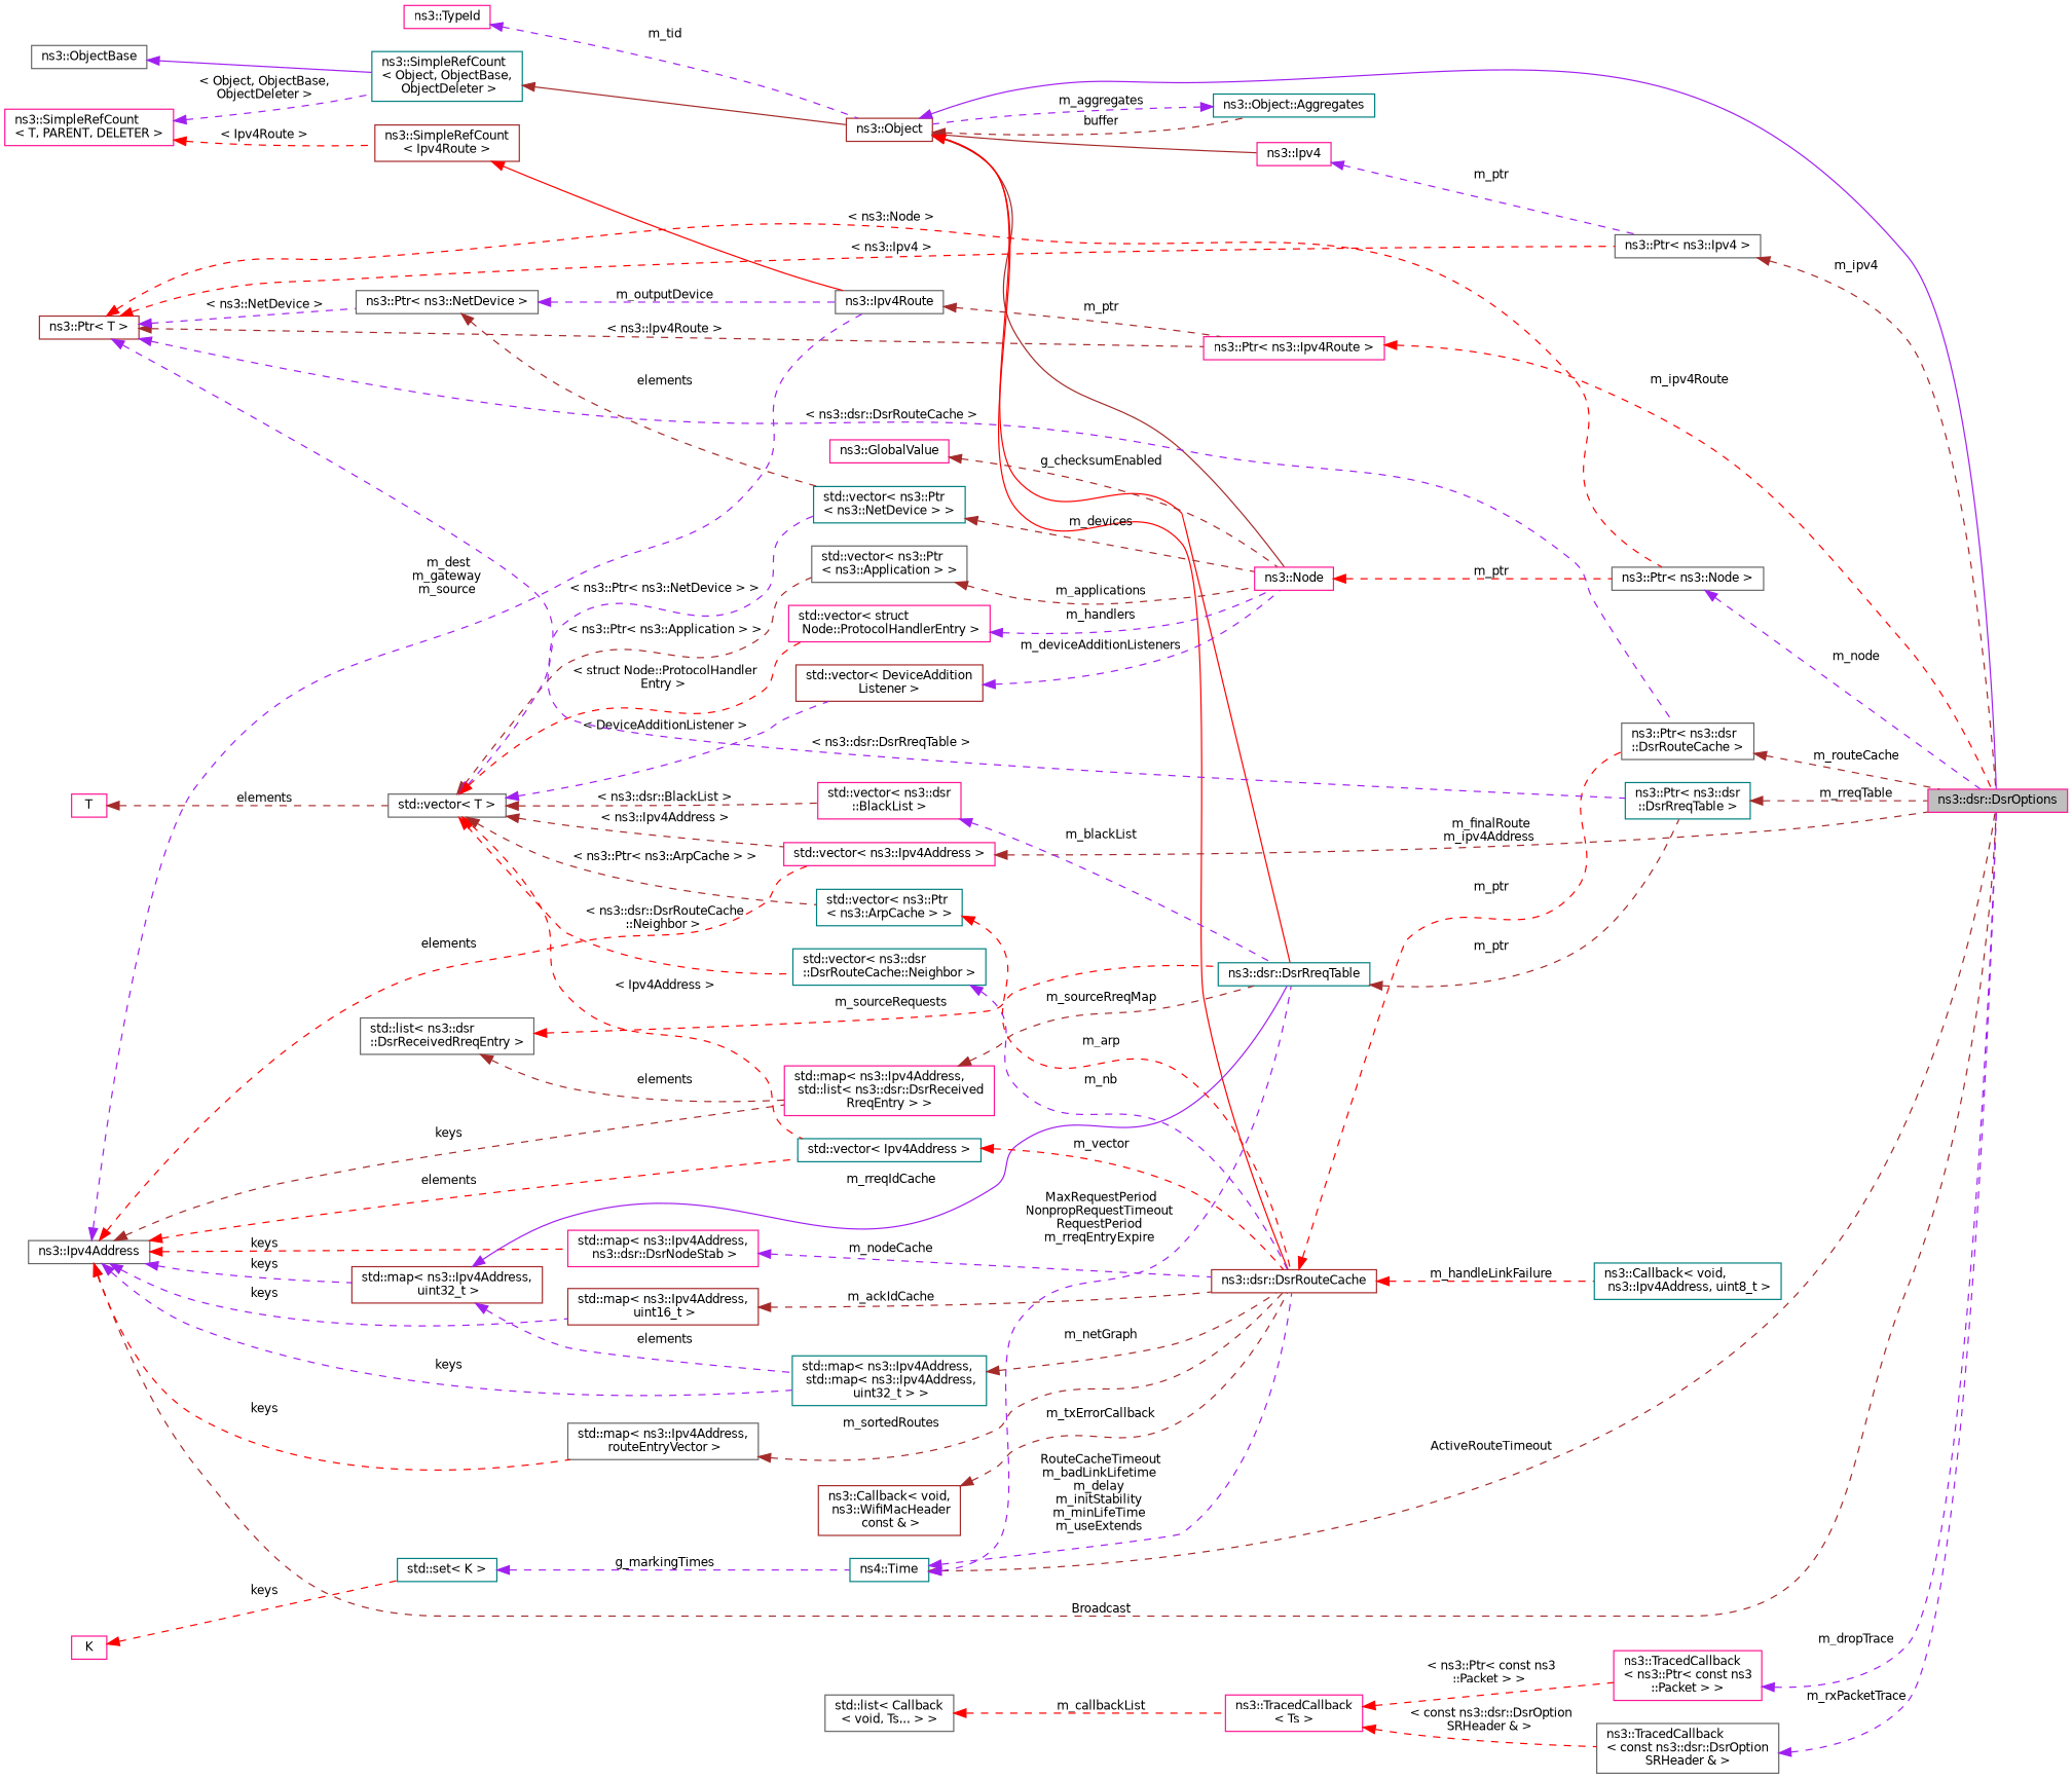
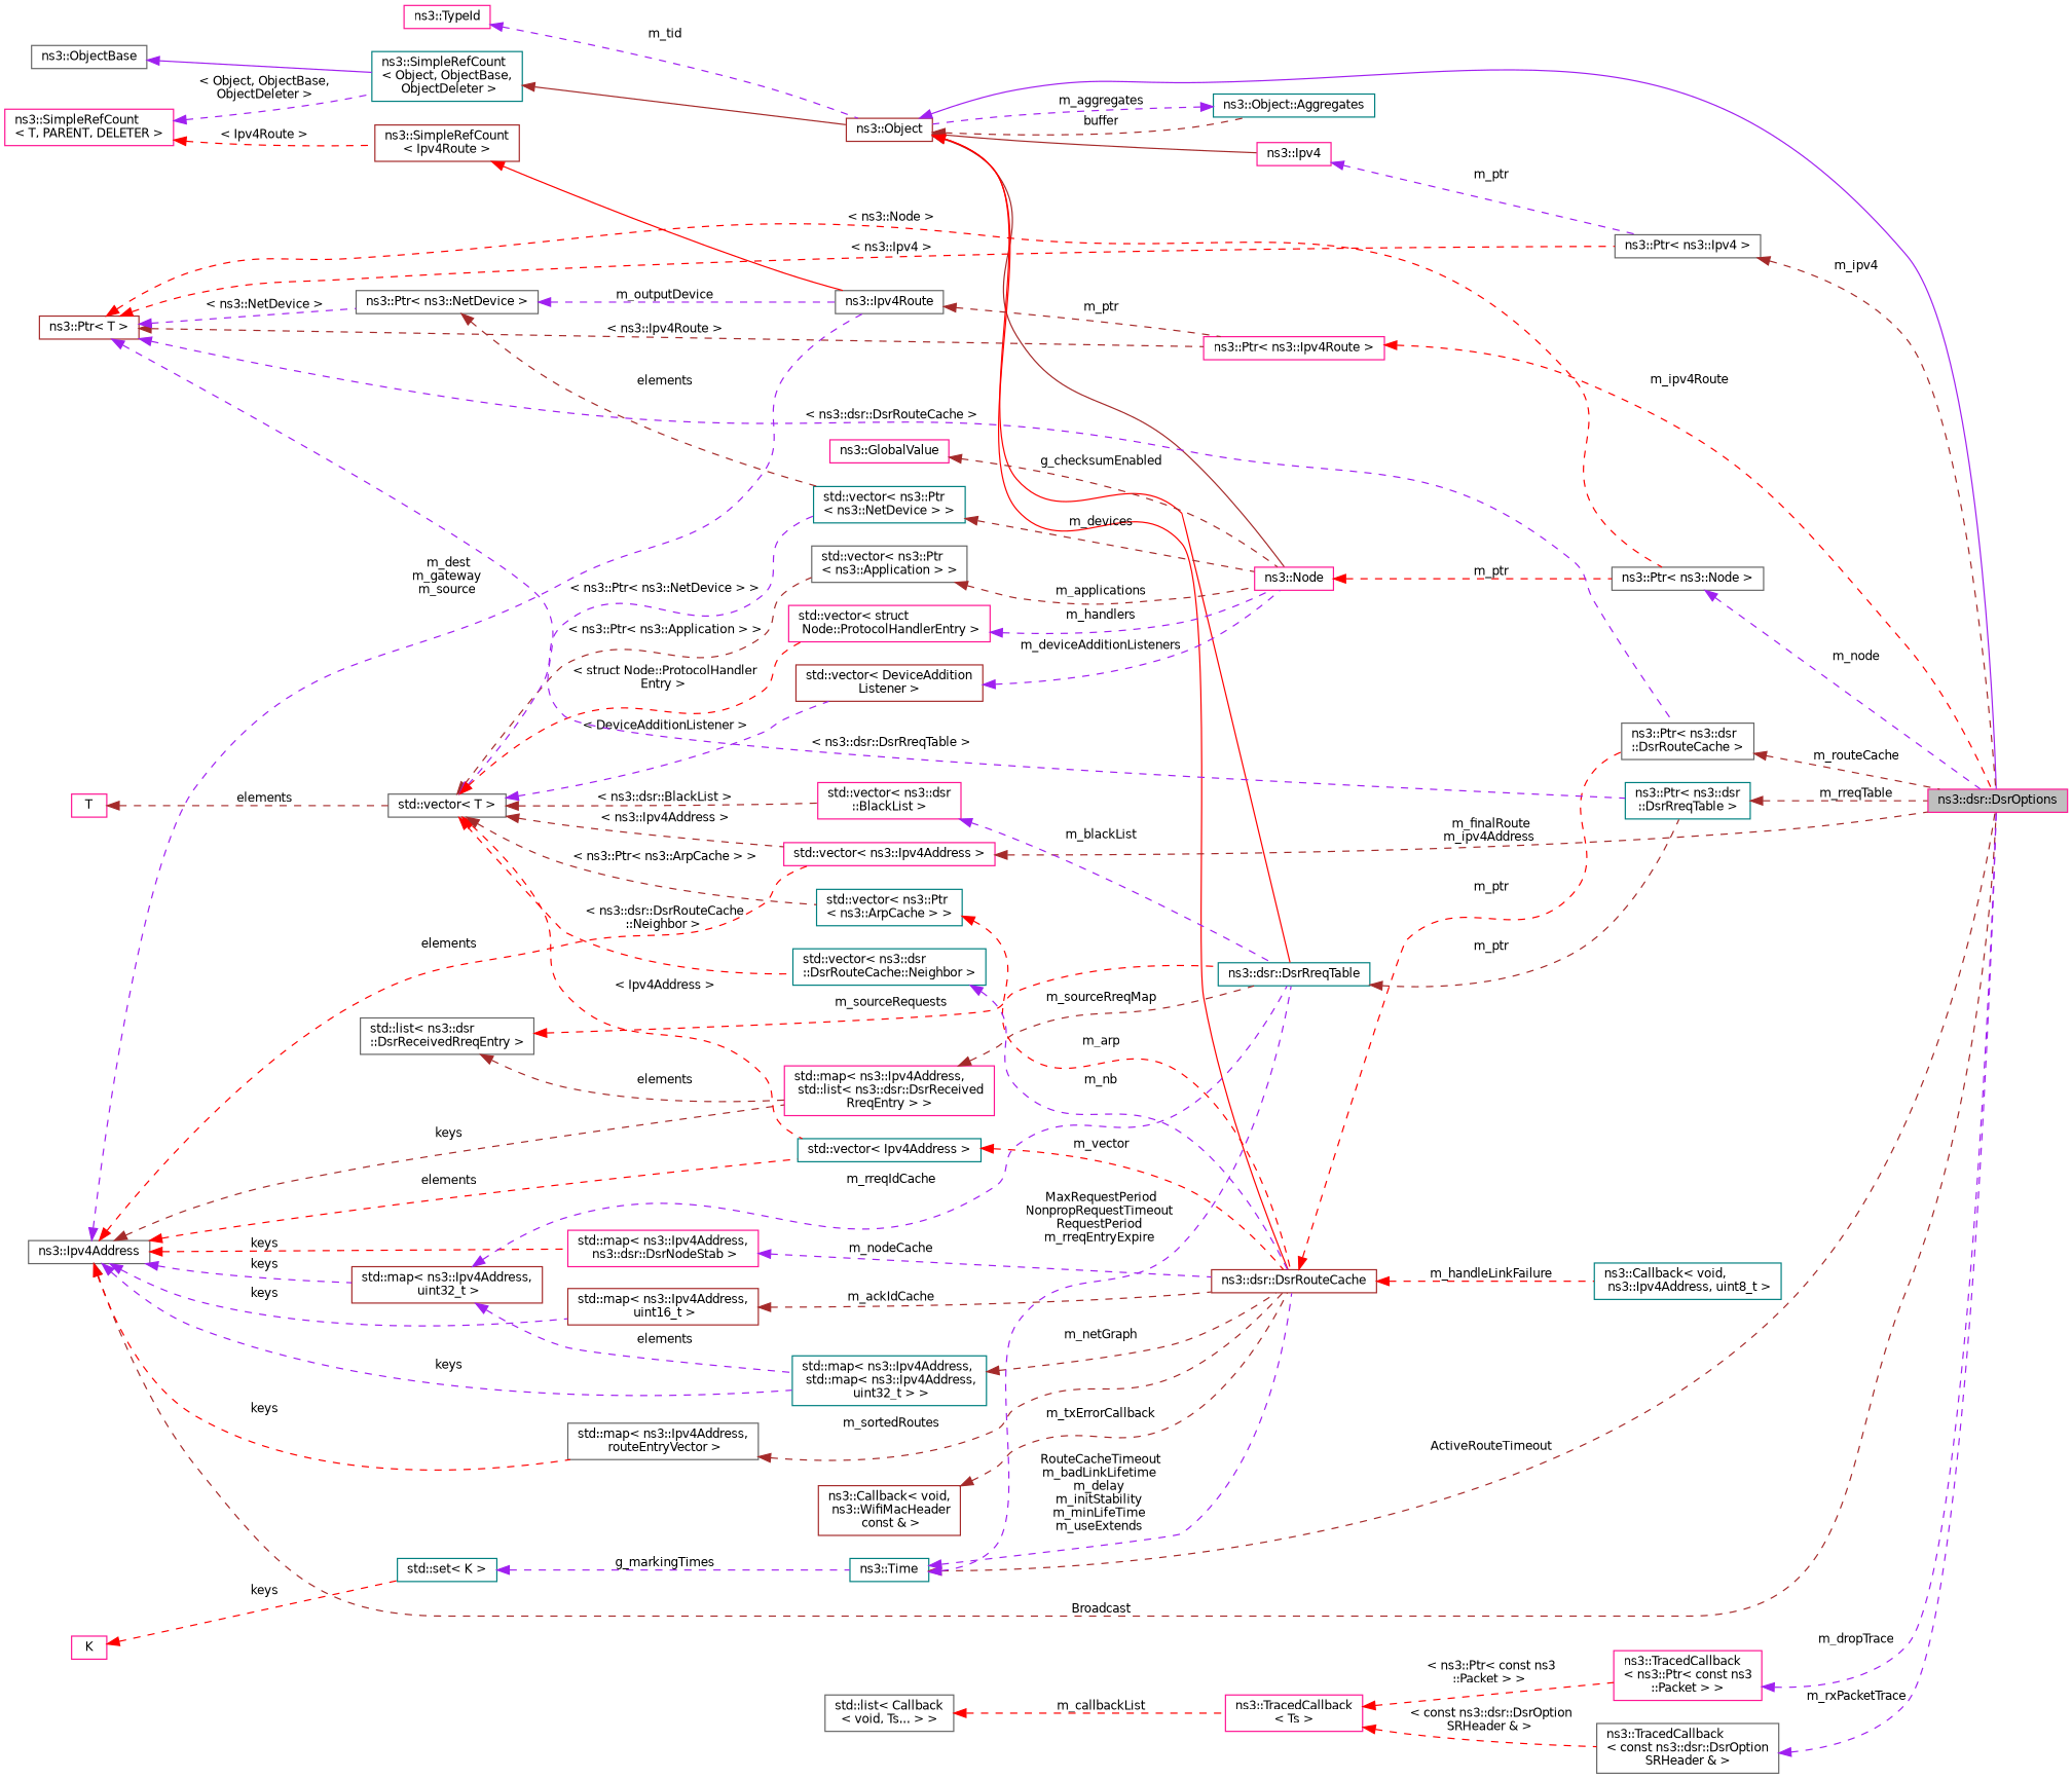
  digraph {
    rankdir=LR
    node [color=deeppink fillcolor=white fontname=Helvetica fontsize=10 shape=record style=filled]
    edge [color=purple dir=back fontname=Helvetica fontsize=10 labelfontname=Helvetica labelfontsize=10 style=dashed]
    n1 [fillcolor=grey75 fontcolor=black height=0.2 label="ns3::dsr::DsrOptions" width=0.4]
    n2 [color=brown height=0.2 label="ns3::Object" width=0.4]
    n3 [color=teal height=0.2 label="ns3::Object::Aggregates" width=0.4]
    n4 [height=0.2 label="ns3::Node" width=0.4]
    n5 [height=0.2 label="ns3::Ipv4" width=0.4]
    n6 [color=teal height=0.2 label="ns3::dsr::DsrRreqTable" width=0.4]
    n7 [color=brown height=0.2 label="ns3::dsr::DsrRouteCache" width=0.4]
    n8 [color=gray40 height=0.2 label="ns3::Ptr\< ns3::Node \>" width=0.4]
    n9 [color=gray40 height=0.2 label="ns3::Ptr\< ns3::Ipv4 \>" width=0.4]
    n10 [color=teal height=0.2 label="ns3::Ptr\< ns3::dsr\l::DsrRreqTable \>" width=0.4]
    n11 [color=gray40 height=0.2 label="ns3::Ptr\< ns3::dsr\l::DsrRouteCache \>" width=0.4]
    n12 [color=teal height=0.2 label="ns3::Callback\< void,\l ns3::Ipv4Address, uint8_t \>" width=0.4]
    n13 [color=teal height=0.2 label="ns3::SimpleRefCount\l\< Object, ObjectBase,\l ObjectDeleter \>" width=0.4]
    n14 [color=gray40 height=0.2 label="ns3::ObjectBase" width=0.4]
    n15 [height=0.2 label="ns3::SimpleRefCount\l\< T, PARENT, DELETER \>" width=0.4]
    n16 [color=brown height=0.2 label="ns3::SimpleRefCount\l\< Ipv4Route \>" width=0.4]
    n17 [color=gray40 height=0.2 label="ns3::Ipv4Route" width=0.4]
    n18 [height=0.2 label="ns3::TypeId" width=0.4]
    n19 [height=0.2 label="std::vector\< ns3::Ipv4Address \>" width=0.4]
    n20 [color=gray40 height=0.2 label="ns3::Ipv4Address" width=0.4]
    n21 [height=0.2 label="std::map\< ns3::Ipv4Address,\l std::list\< ns3::dsr::DsrReceived\lRreqEntry \> \>" width=0.4]
    n22 [color=brown height=0.2 label="std::map\< ns3::Ipv4Address,\l uint32_t \>" width=0.4]
    n23 [color=gray40 height=0.2 label="std::map\< ns3::Ipv4Address,\l routeEntryVector \>" width=0.4]
    n24 [height=0.2 label="std::map\< ns3::Ipv4Address,\l ns3::dsr::DsrNodeStab \>" width=0.4]
    n25 [color=brown height=0.2 label="std::map\< ns3::Ipv4Address,\l uint16_t \>" width=0.4]
    n26 [color=teal height=0.2 label="std::map\< ns3::Ipv4Address,\l std::map\< ns3::Ipv4Address,\l uint32_t \> \>" width=0.4]
    n27 [color=teal height=0.2 label="std::vector\< Ipv4Address \>" width=0.4]
    n28 [height=0.2 label="ns3::Ptr\< ns3::Ipv4Route \>" width=0.4]
    n29 [color=gray40 height=0.2 label="std::vector\< T \>" width=0.4]
    n30 [color=gray40 height=0.2 label="std::vector\< ns3::Ptr\l\< ns3::Application \> \>" width=0.4]
    n31 [color=teal height=0.2 label="std::vector\< ns3::Ptr\l\< ns3::NetDevice \> \>" width=0.4]
    n32 [height=0.2 label="std::vector\< struct\l Node::ProtocolHandlerEntry \>" width=0.4]
    n33 [color=brown height=0.2 label="std::vector\< DeviceAddition\lListener \>" width=0.4]
    n34 [height=0.2 label="std::vector\< ns3::dsr\l::BlackList \>" width=0.4]
    n35 [color=teal height=0.2 label="std::vector\< ns3::Ptr\l\< ns3::ArpCache \> \>" width=0.4]
    n36 [color=teal height=0.2 label="std::vector\< ns3::dsr\l::DsrRouteCache::Neighbor \>" width=0.4]
    n37 [height=0.2 label=T width=0.4]
    n38 [height=0.2 label="ns3::TracedCallback\l\< ns3::Ptr\< const ns3\l::Packet \> \>" width=0.4]
    n39 [height=0.2 label="ns3::TracedCallback\l\< Ts \>" width=0.4]
    n40 [color=gray40 height=0.2 label="ns3::TracedCallback\l\< const ns3::dsr::DsrOption\lSRHeader & \>" width=0.4]
    n41 [color=gray40 height=0.2 label="std::list\< Callback\l\< void, Ts... \> \>" width=0.4]
    n42 [color=gray40 height=0.2 label="ns3::Ptr\< ns3::NetDevice \>" width=0.4]
    n43 [color=brown height=0.2 label="ns3::Ptr\< T \>" width=0.4]
    n44 [height=0.2 label="ns3::GlobalValue" width=0.4]
-   n45 [color=teal height=0.2 label="ns4::Time" width=0.4]
+   n45 [color=teal height=0.2 label="ns3::Time" width=0.4]
    n46 [color=teal height=0.2 label="std::set\< K \>" width=0.4]
    n47 [height=0.2 label=K width=0.4]
    n48 [color=gray40 height=0.2 label="std::list\< ns3::dsr\l::DsrReceivedRreqEntry \>" width=0.4]
    n49 [color=brown height=0.2 label="ns3::Callback\< void,\l ns3::WifiMacHeader\l const & \>" width=0.4]
    n2 -> n1 [style=solid]
    n2 -> n3 [color=brown label=" buffer"]
    n2 -> n4 [color=brown style=solid]
    n2 -> n5 [color=brown style=solid]
    n2 -> n6 [color=red style=solid]
    n2 -> n7 [color=red style=solid]
    n3 -> n2 [label=" m_aggregates"]
    n4 -> n8 [color=red label=" m_ptr"]
    n5 -> n9 [label=" m_ptr"]
    n6 -> n10 [color=brown label=" m_ptr"]
    n7 -> n11 [color=red label=" m_ptr"]
    n7 -> n12 [color=red label=" m_handleLinkFailure"]
    n8 -> n1 [label=" m_node"]
    n9 -> n1 [color=brown label=" m_ipv4"]
    n10 -> n1 [color=brown label=" m_rreqTable"]
    n11 -> n1 [color=brown label=" m_routeCache"]
    n13 -> n2 [color=brown style=solid]
    n14 -> n13 [style=solid]
    n15 -> n13 [label=" \< Object, ObjectBase,\l ObjectDeleter \>"]
    n15 -> n16 [color=red label=" \< Ipv4Route \>"]
    n16 -> n17 [color=red style=solid]
    n17 -> n28 [color=brown label=" m_ptr"]
    n18 -> n2 [label=" m_tid"]
    n19 -> n1 [color=brown label=" m_finalRoute\nm_ipv4Address"]
    n20 -> n1 [color=brown label=" Broadcast"]
    n20 -> n17 [label=" m_dest\nm_gateway\nm_source"]
    n20 -> n19 [color=red label=" elements"]
    n20 -> n21 [color=brown label=" keys"]
    n20 -> n22 [label=" keys"]
    n20 -> n23 [color=red label=" keys"]
    n20 -> n24 [color=red label=" keys"]
    n20 -> n25 [label=" keys"]
    n20 -> n26 [label=" keys"]
    n20 -> n27 [color=red label=" elements"]
    n21 -> n6 [color=brown label=" m_sourceRreqMap"]
-   n22 -> n6 [label=" m_rreqIdCache" style=solid]
+   n22 -> n6 [label=" m_rreqIdCache"]
    n22 -> n26 [label=" elements"]
    n23 -> n7 [color=brown label=" m_sortedRoutes"]
    n24 -> n7 [label=" m_nodeCache"]
    n25 -> n7 [color=brown label=" m_ackIdCache"]
    n26 -> n7 [color=brown label=" m_netGraph"]
    n27 -> n7 [color=red label=" m_vector"]
    n28 -> n1 [color=red label=" m_ipv4Route"]
    n29 -> n19 [color=brown label=" \< ns3::Ipv4Address \>"]
    n29 -> n27 [color=red label=" \< Ipv4Address \>"]
    n29 -> n30 [color=brown label=" \< ns3::Ptr\< ns3::Application \> \>"]
    n29 -> n31 [label=" \< ns3::Ptr\< ns3::NetDevice \> \>"]
    n29 -> n32 [color=red label=" \< struct Node::ProtocolHandler\lEntry \>"]
    n29 -> n33 [label=" \< DeviceAdditionListener \>"]
    n29 -> n34 [color=brown label=" \< ns3::dsr::BlackList \>"]
    n29 -> n35 [color=brown label=" \< ns3::Ptr\< ns3::ArpCache \> \>"]
    n29 -> n36 [color=red label=" \< ns3::dsr::DsrRouteCache\l::Neighbor \>"]
    n30 -> n4 [color=brown label=" m_applications"]
    n31 -> n4 [color=brown label=" m_devices"]
    n32 -> n4 [label=" m_handlers"]
    n33 -> n4 [label=" m_deviceAdditionListeners"]
    n34 -> n6 [label=" m_blackList"]
    n35 -> n7 [color=red label=" m_arp"]
    n36 -> n7 [label=" m_nb"]
    n37 -> n29 [color=brown label=" elements"]
    n38 -> n1 [label=" m_dropTrace"]
    n39 -> n38 [color=red label=" \< ns3::Ptr\< const ns3\l::Packet \> \>"]
    n39 -> n40 [color=red label=" \< const ns3::dsr::DsrOption\lSRHeader & \>"]
    n40 -> n1 [label=" m_rxPacketTrace"]
    n41 -> n39 [color=red label=" m_callbackList"]
    n42 -> n17 [label=" m_outputDevice"]
    n42 -> n31 [color=brown label=" elements"]
    n43 -> n8 [color=red label=" \< ns3::Node \>"]
    n43 -> n9 [color=red label=" \< ns3::Ipv4 \>"]
    n43 -> n10 [label=" \< ns3::dsr::DsrRreqTable \>"]
    n43 -> n11 [label=" \< ns3::dsr::DsrRouteCache \>"]
    n43 -> n28 [color=brown label=" \< ns3::Ipv4Route \>"]
    n43 -> n42 [label=" \< ns3::NetDevice \>"]
    n44 -> n4 [color=brown label=" g_checksumEnabled"]
    n45 -> n1 [color=brown label=" ActiveRouteTimeout"]
    n45 -> n6 [label=" MaxRequestPeriod\nNonpropRequestTimeout\nRequestPeriod\nm_rreqEntryExpire"]
    n45 -> n7 [label=" RouteCacheTimeout\nm_badLinkLifetime\nm_delay\nm_initStability\nm_minLifeTime\nm_useExtends"]
    n46 -> n45 [label=" g_markingTimes"]
    n47 -> n46 [color=red label=" keys"]
    n48 -> n6 [color=red label=" m_sourceRequests"]
    n48 -> n21 [color=brown label=" elements"]
    n49 -> n7 [color=brown label=" m_txErrorCallback"]
  }
